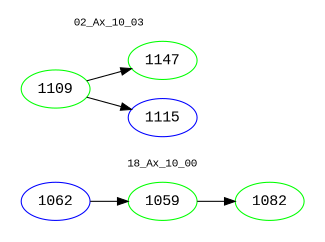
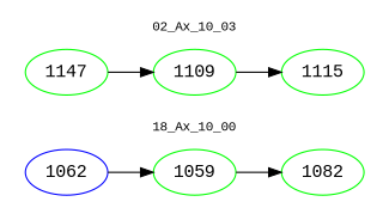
  digraph {
    fontname="Liberation Mono"
    rankdir=LR
    node [color=green fontname="Liberation Mono"]
    edge [color=black fontname="Liberation Mono"]
    n1 [color=blue label=1062]
    n2 [label=1059]
    n3 [label=1082]
-   n4 [color=blue label=1115]
+   n4 [label=1115]
    n5 [label=1109]
    n6 [label=1147]
    subgraph cluster_1 {
      color=white
      fontsize=10
      label="18_Ax_10_00"
      n1
      n2
      n3
    }
    subgraph cluster_2 {
      color=white
      fontsize=10
      label="02_Ax_10_03"
      n4
      n5
      n6
    }
    n1 -> n2
    n2 -> n3
    n5 -> n4
-   n5 -> n6
+   n6 -> n5
  }
